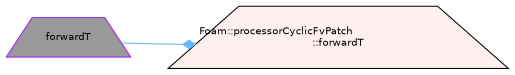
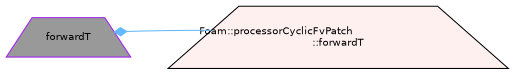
  digraph {
    rankdir=LR
    node [fontname=Helvetica fontsize=10 shape=trapezium style=filled]
    n1 [color=purple fillcolor=grey60 fontcolor=black height=0.2 label=forwardT width=0.4]
    n2 [color=black fillcolor="#FFF0F0" height=0.2 label="Foam::processorCyclicFvPatch\l::forwardT" width=0.4]
-   n1 -> n2 [color=steelblue1 fontname=Helvetica fontsize=10 labelfontname=Helvetica labelfontsize=10 style=solid arrowhead=diamond]
+   n2 -> n1 [color=steelblue1 fontname=Helvetica fontsize=10 labelfontname=Helvetica labelfontsize=10 style=solid arrowhead=diamond]
  }
